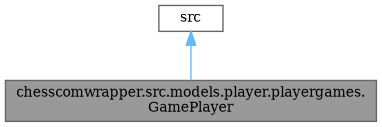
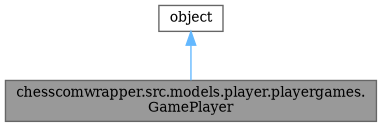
  digraph {
    fontname="DejaVu Serif"
    node [color=gray40 fontname="DejaVu Serif" fontsize=10 shape=box style=filled]
    n1 [fillcolor=grey60 fontcolor=black height=0.2 label="chesscomwrapper.src.models.player.playergames.\lGamePlayer" width=0.4]
-   n2 [fillcolor=white height=0.2 label=src width=0.4]
+   n2 [fillcolor=white height=0.2 label=object width=0.4]
    n2 -> n1 [color=steelblue1 dir=back fontname="DejaVu Serif" fontsize=10 labelfontname=Helvetica labelfontsize=10 style=solid]
  }
